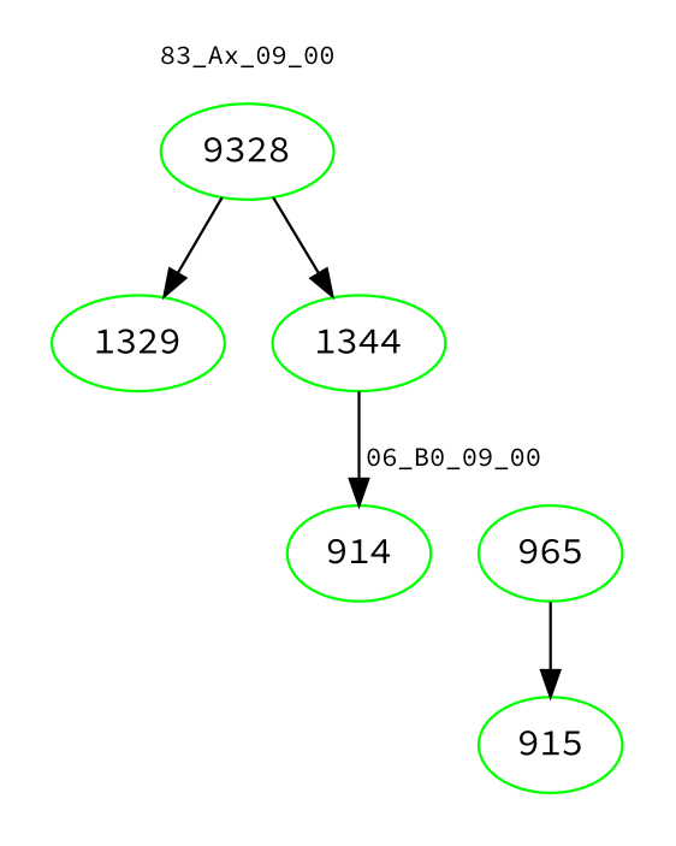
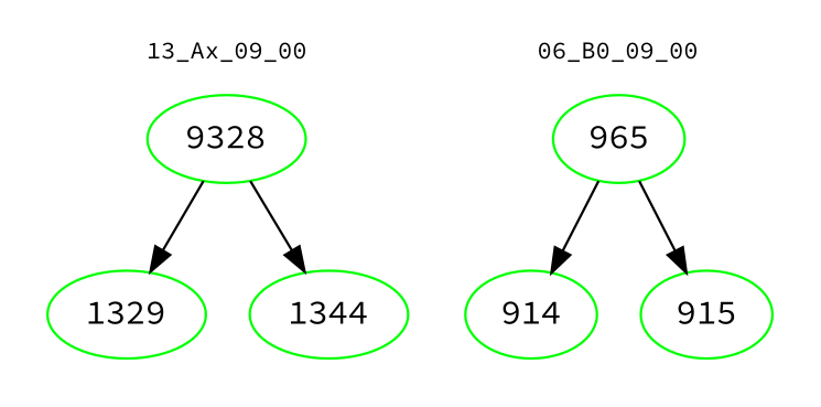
  digraph {
    fontname="Source Code Pro"
    node [color=green fontname="Source Code Pro"]
    edge [color=black fontname="Source Code Pro"]
    n1 [label=9328]
    n2 [label=1329]
    n3 [label=1344]
    n4 [label=965]
    n5 [label=914]
    n6 [label=915]
    subgraph cluster_1 {
      color=white
      fontsize=10
-     label="83_Ax_09_00"
+     label="13_Ax_09_00"
      n1
      n2
      n3
    }
    subgraph cluster_2 {
      color=white
      fontsize=10
      label="06_B0_09_00"
      n4
      n5
      n6
    }
    n1 -> n2
    n1 -> n3
-   n3 -> n5
+   n4 -> n5
    n4 -> n6
  }
